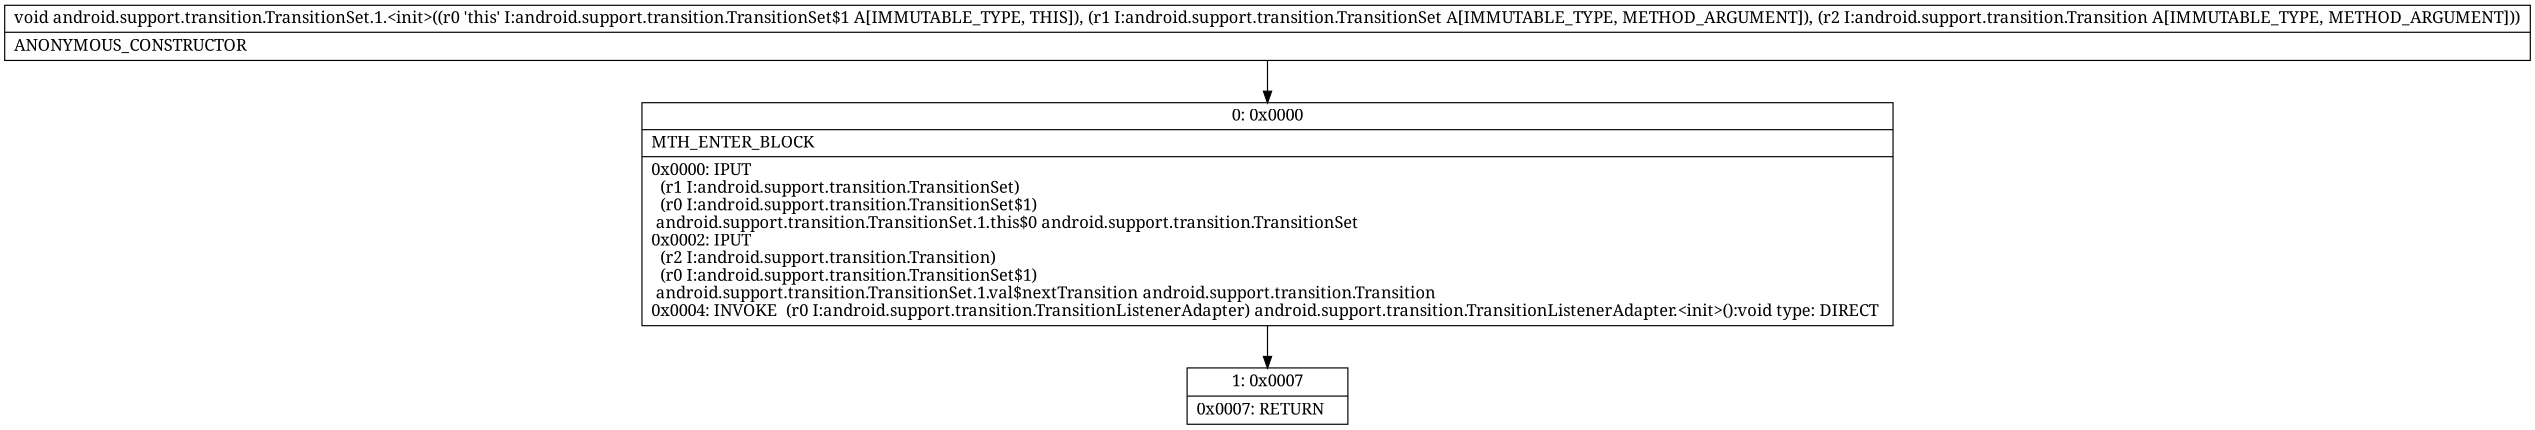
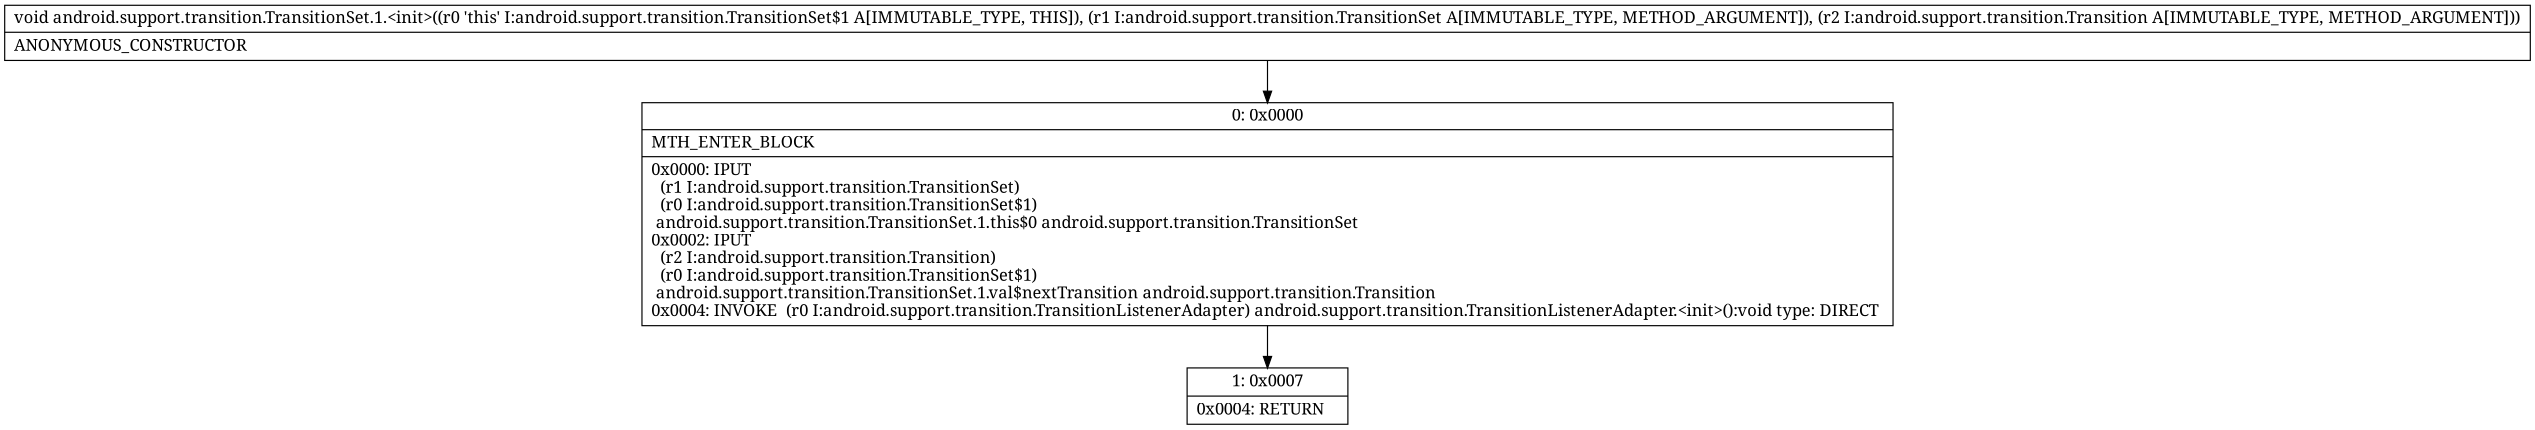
  digraph {
    fontname="Noto Serif"
    node [shape=record fontname="Noto Serif"]
    edge [fontname="Noto Serif"]
    n1 [label="{0\:\ 0x0000|MTH_ENTER_BLOCK\l|0x0000: IPUT  \l  (r1 I:android.support.transition.TransitionSet)\l  (r0 I:android.support.transition.TransitionSet$1)\l android.support.transition.TransitionSet.1.this$0 android.support.transition.TransitionSet \l0x0002: IPUT  \l  (r2 I:android.support.transition.Transition)\l  (r0 I:android.support.transition.TransitionSet$1)\l android.support.transition.TransitionSet.1.val$nextTransition android.support.transition.Transition \l0x0004: INVOKE  (r0 I:android.support.transition.TransitionListenerAdapter) android.support.transition.TransitionListenerAdapter.\<init\>():void type: DIRECT \l}"]
-   n2 [label="{1\:\ 0x0007|0x0007: RETURN   \l}"]
+   n2 [label="{1\:\ 0x0007|0x0004: RETURN   \l}"]
    n3 [label="{void android.support.transition.TransitionSet.1.\<init\>((r0 'this' I:android.support.transition.TransitionSet$1 A[IMMUTABLE_TYPE, THIS]), (r1 I:android.support.transition.TransitionSet A[IMMUTABLE_TYPE, METHOD_ARGUMENT]), (r2 I:android.support.transition.Transition A[IMMUTABLE_TYPE, METHOD_ARGUMENT]))  | ANONYMOUS_CONSTRUCTOR\l}"]
    n1 -> n2
    n3 -> n1
  }
